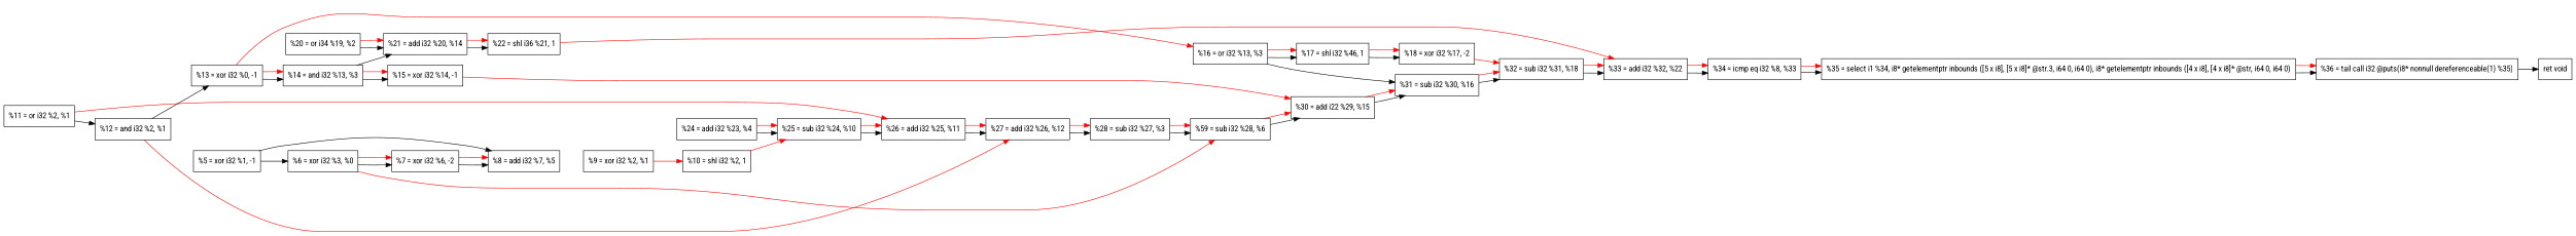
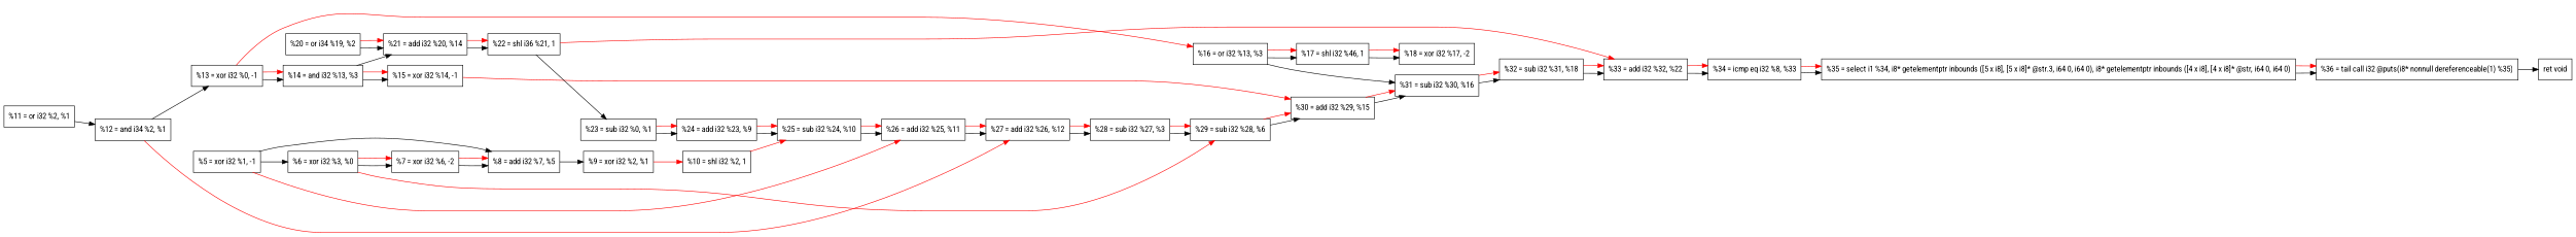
  digraph {
    fontname="Roboto Condensed"
    rankdir=LR
    node [fontname="Roboto Condensed" shape=record]
    edge [fontname="Roboto Condensed" color=red]
    n1 [label="  %5 = xor i32 %1, -1"]
    n2 [label="  %6 = xor i32 %3, %0"]
    n3 [label="  %8 = add i32 %7, %5"]
    n4 [label="%7 = xor i32 %6, -2"]
-   n5 [label="%59 = sub i32 %28, %6"]
+   n5 [label="  %29 = sub i32 %28, %6"]
    n6 [label="  %9 = xor i32 %2, %1"]
-   n7 [label="%30 = add i22 %29, %15"]
+   n7 [label="  %30 = add i32 %29, %15"]
    n8 [label="  %10 = shl i32 %2, 1"]
    n9 [label="  %34 = icmp eq i32 %8, %33"]
    n10 [label="  %35 = select i1 %34, i8* getelementptr inbounds ([5 x i8], [5 x i8]* @str.3, i64 0, i64 0), i8* getelementptr inbounds ([4 x i8], [4 x i8]* @str, i64 0, i64 0)"]
    n11 [label="  %25 = sub i32 %24, %10"]
-   n12 [label="%24 = add i32 %23, %4"]
+   n12 [label="  %24 = add i32 %23, %9"]
    n13 [label="  %11 = or i32 %2, %1"]
-   n14 [label="  %12 = and i32 %2, %1"]
+   n14 [label="%12 = and i34 %2, %1"]
    n15 [label="  %26 = add i32 %25, %11"]
    n16 [label="  %13 = xor i32 %0, -1"]
    n17 [label="  %27 = add i32 %26, %12"]
    n18 [label="  %14 = and i32 %13, %3"]
    n19 [label="  %16 = or i32 %13, %3"]
    n20 [label="  %28 = sub i32 %27, %3"]
    n21 [label="  %15 = xor i32 %14, -1"]
    n22 [label="  %21 = add i32 %20, %14"]
    n23 [label="%17 = shl i32 %46, 1"]
    n24 [label="  %31 = sub i32 %30, %16"]
    n25 [label="%22 = shl i36 %21, 1"]
    n26 [label="  %18 = xor i32 %17, -2"]
    n27 [label="  %32 = sub i32 %31, %18"]
    n28 [label="  %33 = add i32 %32, %22"]
    n29 [label="%20 = or i34 %19, %2"]
+   n30 [label="  %23 = sub i32 %0, %1"]
    n31 [label="  %36 = tail call i32 @puts(i8* nonnull dereferenceable(1) %35)"]
    n32 [label="  ret void"]
    n1 -> n2 [color=""]
    n1 -> n3 [color=black]
    n2 -> n4 [color=""]
    n2 -> n4
    n2 -> n5
+   n3 -> n6 [color=""]
    n4 -> n3 [color=""]
    n4 -> n3
    n5 -> n7 [color=""]
    n5 -> n7
    n6 -> n8
    n7 -> n24 [color=""]
    n7 -> n24
    n8 -> n11
    n9 -> n10 [color=""]
    n9 -> n10
    n10 -> n31 [color=""]
    n10 -> n31
    n11 -> n15 [color=""]
    n11 -> n15
    n12 -> n11 [color=""]
    n12 -> n11
    n13 -> n14 [color=""]
-   n13 -> n15
+   n1 -> n15
    n14 -> n16 [color=""]
    n14 -> n17
    n15 -> n17 [color=""]
    n15 -> n17
    n16 -> n18 [color=""]
    n16 -> n18
    n16 -> n19
    n17 -> n20 [color=""]
    n17 -> n20
    n18 -> n21 [color=""]
    n18 -> n21
    n18 -> n22 [color=black]
    n19 -> n23 [color=""]
    n19 -> n23
    n19 -> n24 [color=black]
    n20 -> n5 [color=""]
    n20 -> n5
    n21 -> n7
    n22 -> n25 [color=""]
    n22 -> n25
    n23 -> n26 [color=""]
    n23 -> n26
    n24 -> n27 [color=""]
    n24 -> n27
    n25 -> n28
-   n26 -> n27
+   n25 -> n30 [color=""]
    n27 -> n28 [color=""]
    n27 -> n28
    n28 -> n9 [color=""]
    n28 -> n9
    n29 -> n22 [color=""]
    n29 -> n22
+   n30 -> n12 [color=""]
+   n30 -> n12
    n31 -> n32 [color=""]
  }
